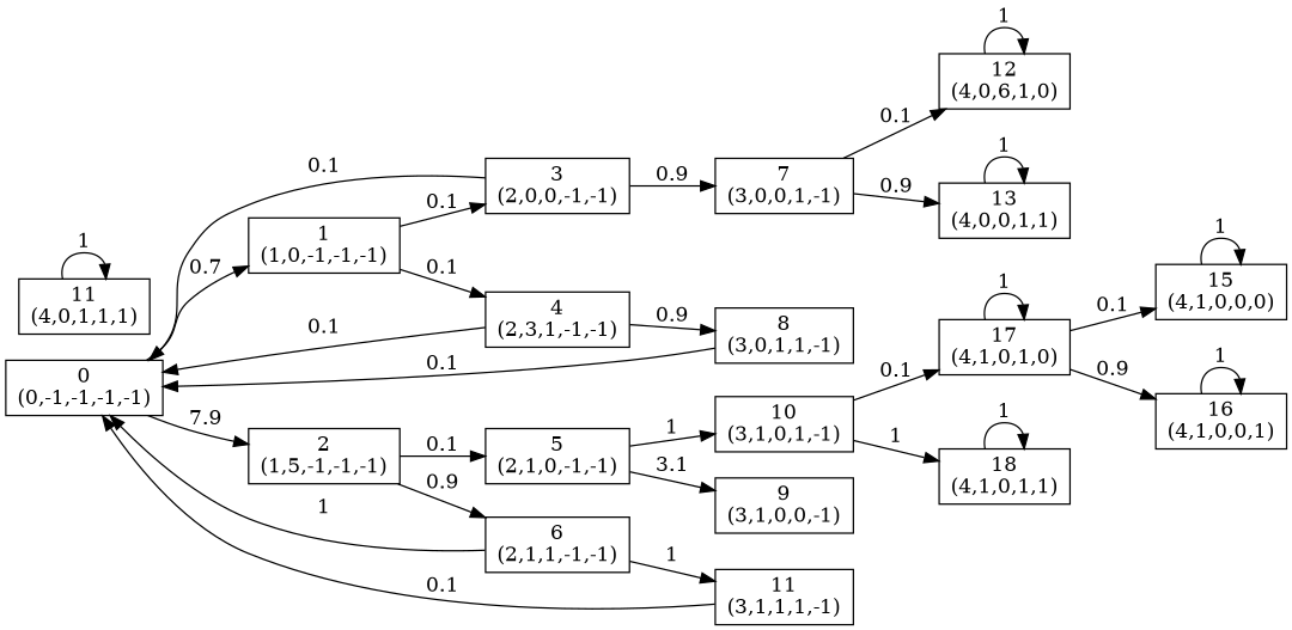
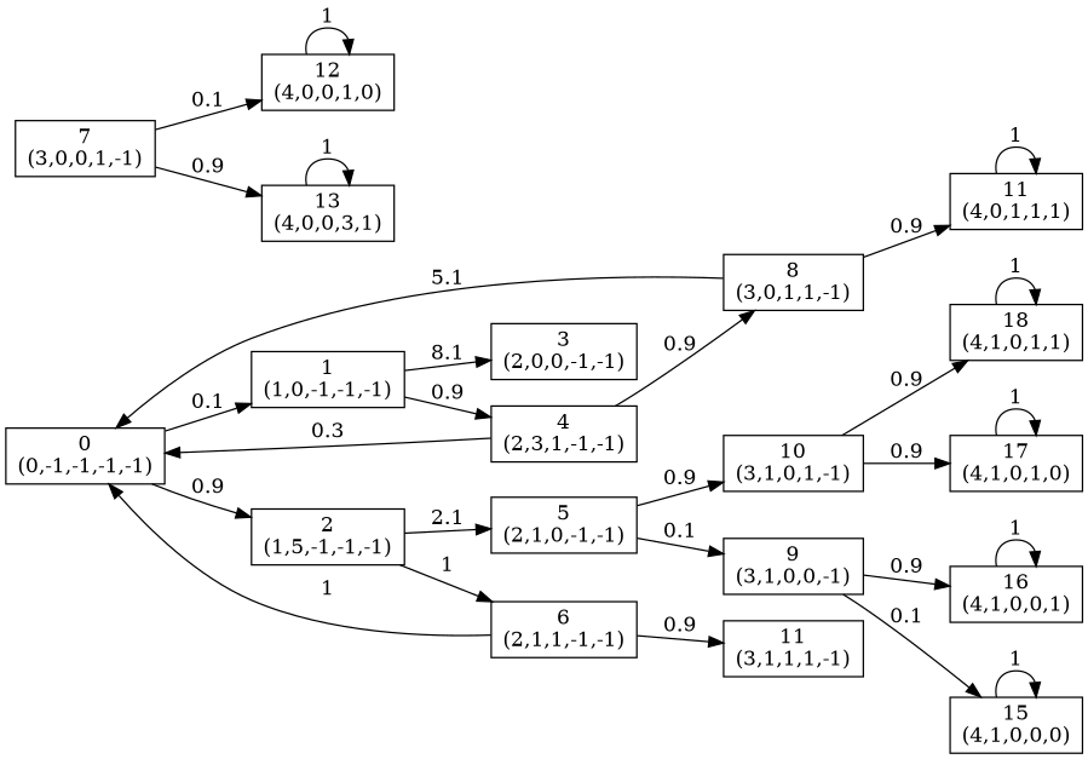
  digraph {
    rankdir=LR
    node [shape=box]
    n1 [label="0\n(0,-1,-1,-1,-1)"]
    n2 [label="1\n(1,0,-1,-1,-1)"]
    n3 [label="2\n(1,5,-1,-1,-1)"]
    n4 [label="3\n(2,0,0,-1,-1)"]
    n5 [label="4\n(2,3,1,-1,-1)"]
    n6 [label="5\n(2,1,0,-1,-1)"]
    n7 [label="6\n(2,1,1,-1,-1)"]
    n8 [label="7\n(3,0,0,1,-1)"]
    n9 [label="8\n(3,0,1,1,-1)"]
    n10 [label="9\n(3,1,0,0,-1)"]
    n11 [label="10\n(3,1,0,1,-1)"]
    n12 [label="11\n(3,1,1,1,-1)"]
-   n13 [label="12\n(4,0,6,1,0)"]
-   n14 [label="13\n(4,0,0,1,1)"]
+   n13 [label="12\n(4,0,0,1,0)"]
+   n14 [label="13\n(4,0,0,3,1)"]
    n15 [label="11\n(4,0,1,1,1)"]
    n16 [label="15\n(4,1,0,0,0)"]
    n17 [label="16\n(4,1,0,0,1)"]
    n18 [label="17\n(4,1,0,1,0)"]
    n19 [label="18\n(4,1,0,1,1)"]
-   n1 -> n2 [label=0.7]
-   n1 -> n3 [label=7.9]
-   n2 -> n4 [label=0.1]
-   n2 -> n5 [label=0.1]
-   n3 -> n6 [label=0.1]
-   n3 -> n7 [label=0.9]
-   n4 -> n1 [label=0.1]
-   n4 -> n8 [label=0.9]
-   n5 -> n1 [label=0.1]
+   n1 -> n2 [label=0.1]
+   n1 -> n3 [label=0.9]
+   n2 -> n4 [label=8.1]
+   n2 -> n5 [label=0.9]
+   n3 -> n6 [label=2.1]
+   n3 -> n7 [label=1]
+   n5 -> n1 [label=0.3]
    n5 -> n9 [label=0.9]
-   n6 -> n10 [label=3.1]
-   n6 -> n11 [label=1]
+   n6 -> n10 [label=0.1]
+   n6 -> n11 [label=0.9]
    n7 -> n1 [label=1]
-   n7 -> n12 [label=1]
+   n7 -> n12 [label=0.9]
    n8 -> n13 [label=0.1]
    n8 -> n14 [label=0.9]
-   n9 -> n1 [label=0.1]
-   n18 -> n16 [label=0.1]
-   n18 -> n17 [label=0.9]
-   n11 -> n18 [label=0.1]
-   n11 -> n19 [label=1]
-   n12 -> n1 [label=0.1]
+   n9 -> n1 [label=5.1]
+   n9 -> n15 [label=0.9]
+   n10 -> n16 [label=0.1]
+   n10 -> n17 [label=0.9]
+   n11 -> n18 [label=0.9]
+   n11 -> n19 [label=0.9]
    n13 -> n13 [label=1]
    n14 -> n14 [label=1]
    n15 -> n15 [label=1]
    n16 -> n16 [label=1]
    n17 -> n17 [label=1]
    n18 -> n18 [label=1]
    n19 -> n19 [label=1]
  }
